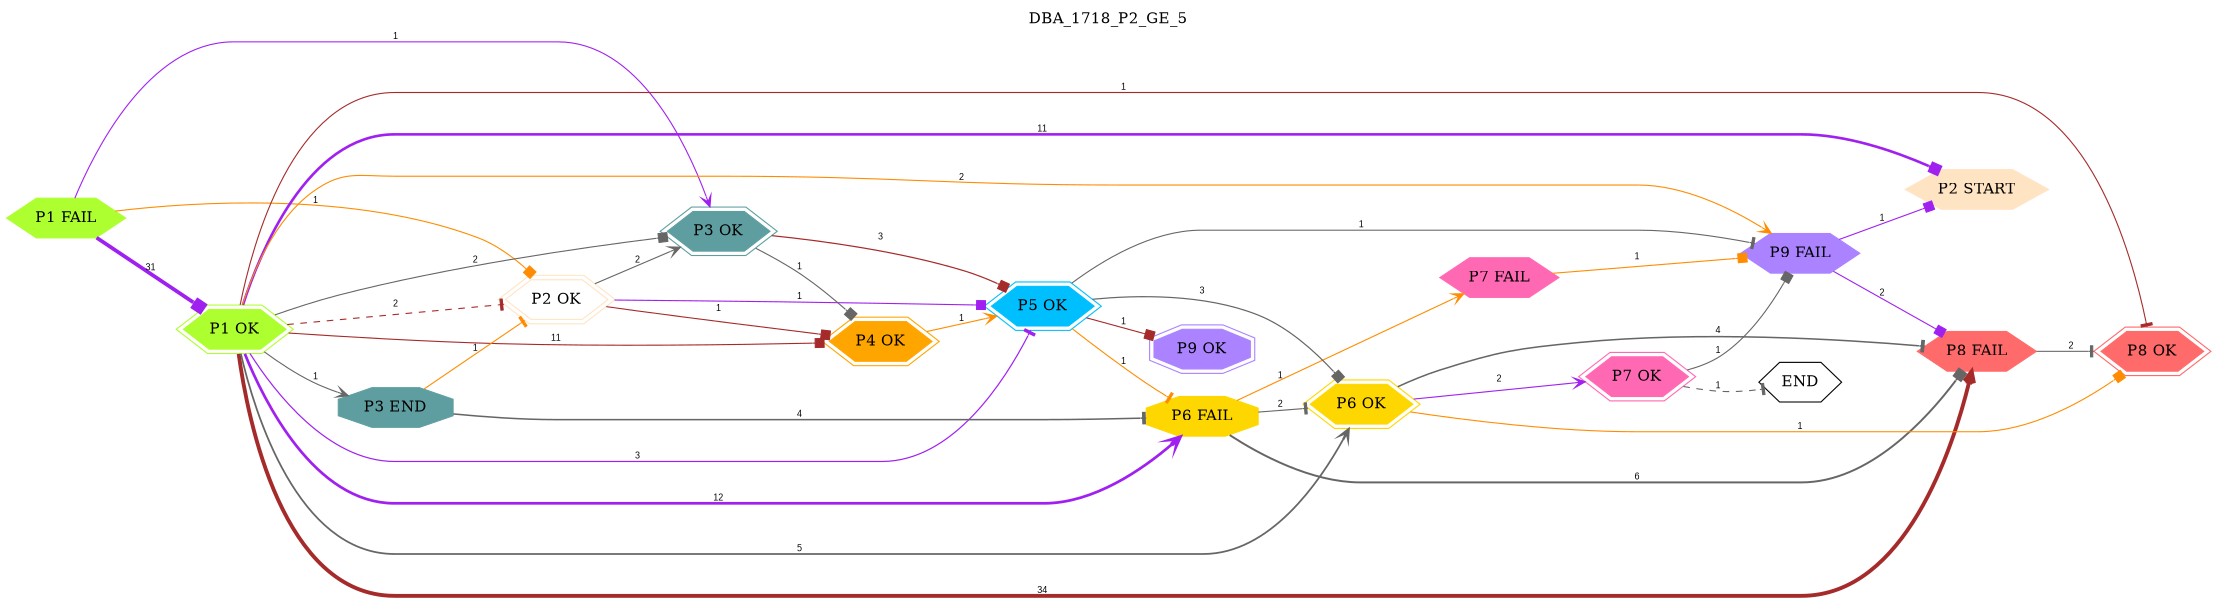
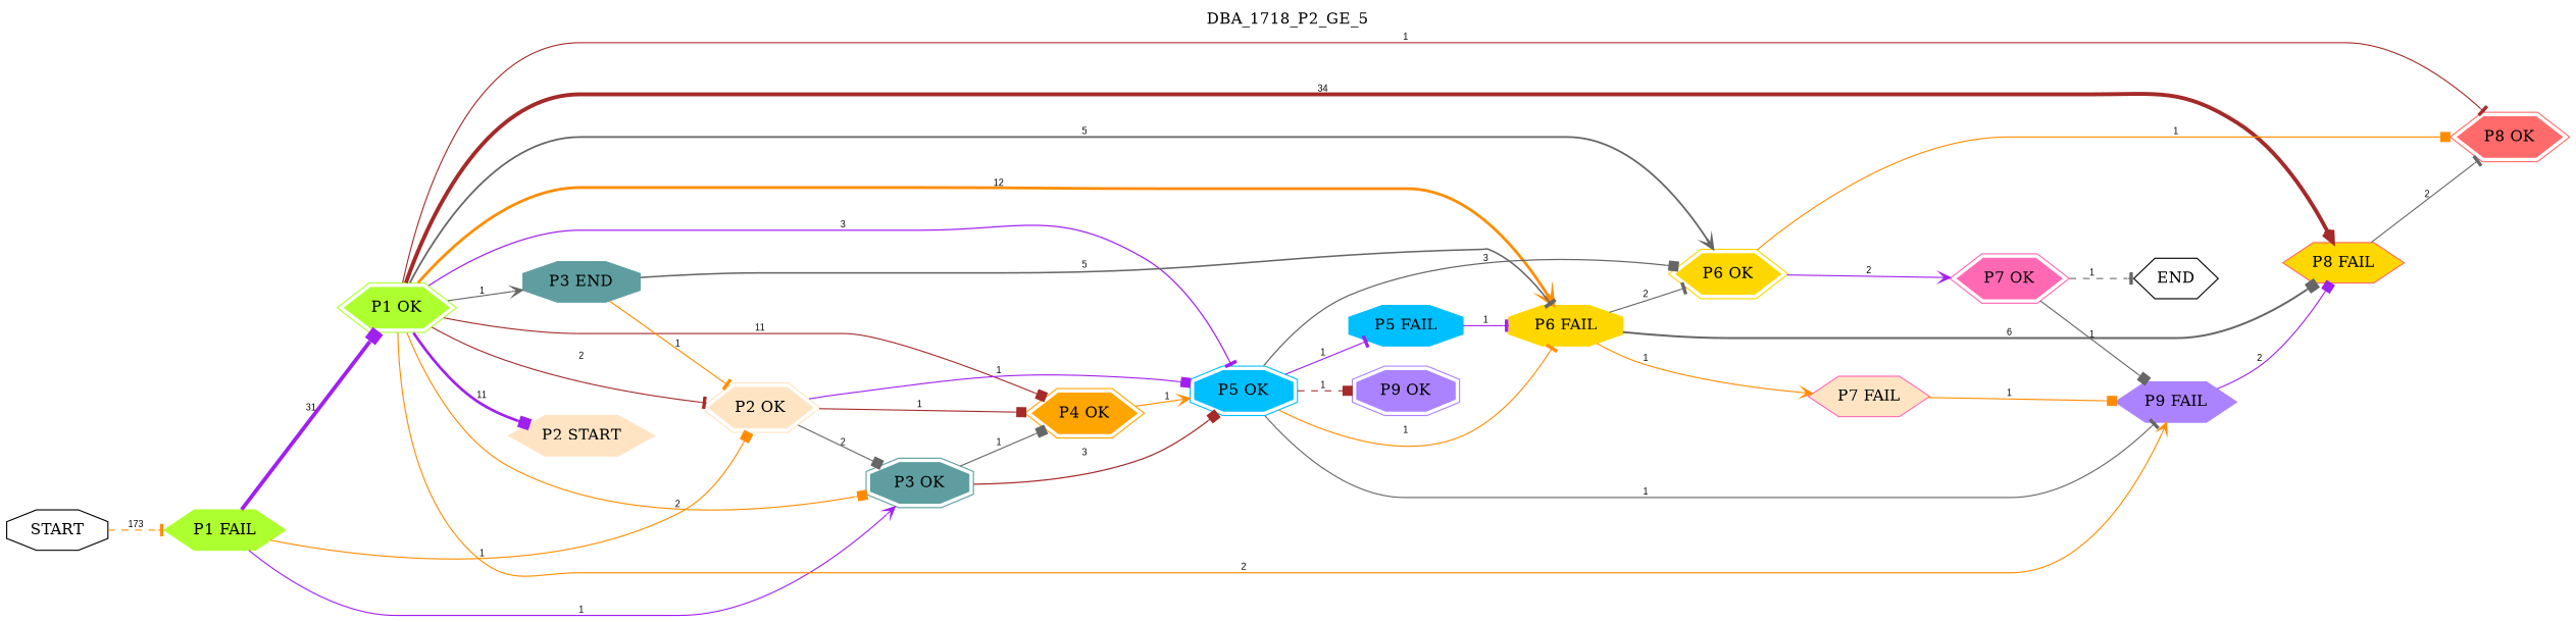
  digraph {
    label=DBA_1718_P2_GE_5
    labelloc=t
    rankdir=LR
    node [color=black shape=hexagon style=filled]
    edge [arrowhead=box color=gray40 fontname=Arial fontsize=8 labelfloat=false penwidth=1]
+   START [fillcolor=white shape=octagon]
    "P1 FAIL" [color=greenyellow]
    "P1 OK" [color=greenyellow peripheries=2]
-   "P2 OK" [color=bisque peripheries=2 fillcolor=white]
-   "P3 OK" [color=cadetblue peripheries=2]
+   "P2 OK" [color=bisque peripheries=2]
+   "P3 OK" [color=cadetblue peripheries=2 shape=octagon]
    n6 [color=bisque label="P2 START"]
    n7 [color=cadetblue label="P3 END" shape=octagon]
    "P6 FAIL" [color=gold shape=octagon]
    "P9 FAIL" [color=mediumpurple1]
-   "P5 OK" [color=deepskyblue peripheries=2]
-   "P8 FAIL" [color=indianred1]
+   "P5 OK" [color=deepskyblue peripheries=2 shape=octagon]
+   "P8 FAIL" [color=indianred1 fillcolor=gold]
    "P8 OK" [color=indianred1 peripheries=2]
    "P6 OK" [color=gold peripheries=2]
    "P4 OK" [color=orange peripheries=2]
-   "P7 FAIL" [color=hotpink]
+   "P7 FAIL" [color=hotpink fillcolor=bisque]
+   "P5 FAIL" [color=deepskyblue shape=octagon]
    "P9 OK" [color=mediumpurple1 peripheries=2 shape=octagon]
    "P7 OK" [color=hotpink peripheries=2]
    END [fillcolor=white]
+   START -> "P1 FAIL" [arrowhead=tee color=darkorange label=173 style=dashed penwidth=""]
    "P1 FAIL" -> "P1 OK" [color=purple label=31 penwidth=3.43398720448515]
    "P1 FAIL" -> "P2 OK" [color=darkorange label=1]
    "P1 FAIL" -> "P3 OK" [arrowhead=vee color=purple label=1]
-   "P1 OK" -> "P2 OK" [arrowhead=tee color=brown label=2 style=dashed]
-   "P1 OK" -> "P3 OK" [label=2]
+   "P1 OK" -> "P2 OK" [arrowhead=tee color=brown label=2]
+   "P1 OK" -> "P3 OK" [color=darkorange label=2]
    "P1 OK" -> n6 [color=purple label=11 penwidth=2.39789527279837]
    "P1 OK" -> n7 [arrowhead=vee label=1]
-   "P1 OK" -> "P6 FAIL" [arrowhead=vee color=purple label=12 penwidth=2.484906649788]
+   "P1 OK" -> "P6 FAIL" [arrowhead=vee color=darkorange label=12 penwidth=2.484906649788]
    "P1 OK" -> "P9 FAIL" [arrowhead=vee color=darkorange label=2]
    "P1 OK" -> "P5 OK" [arrowhead=tee color=purple label=3 penwidth=1.09861228866811]
    "P1 OK" -> "P8 FAIL" [arrowhead=vee color=brown label=34 penwidth=3.52636052461616]
    "P1 OK" -> "P8 OK" [arrowhead=tee color=brown label=1]
    "P1 OK" -> "P6 OK" [arrowhead=vee label=5 penwidth=1.6094379124341]
    "P1 OK" -> "P4 OK" [color=brown label=11]
-   "P2 OK" -> "P3 OK" [arrowhead=vee label=2]
+   "P2 OK" -> "P3 OK" [label=2]
    "P2 OK" -> "P5 OK" [color=purple label=1]
    "P2 OK" -> "P4 OK" [color=brown label=1]
    "P3 OK" -> "P5 OK" [color=brown label=3 penwidth=1.09861228866811]
    "P3 OK" -> "P4 OK" [label=1]
    n7 -> "P2 OK" [arrowhead=tee color=darkorange label=1]
-   n7 -> "P6 FAIL" [arrowhead=tee label=4 penwidth=1.38629436111989]
+   n7 -> "P6 FAIL" [arrowhead=tee label=5 penwidth=1.38629436111989]
    "P6 FAIL" -> "P8 FAIL" [label=6 penwidth=1.79175946922805]
    "P6 FAIL" -> "P6 OK" [arrowhead=tee label=2]
    "P6 FAIL" -> "P7 FAIL" [arrowhead=vee color=darkorange label=1]
-   "P9 FAIL" -> n6 [color=purple label=1]
    "P9 FAIL" -> "P8 FAIL" [color=purple label=2]
    "P5 OK" -> "P6 FAIL" [arrowhead=tee color=darkorange label=1]
    "P5 OK" -> "P9 FAIL" [arrowhead=tee label=1]
    "P5 OK" -> "P6 OK" [label=3 penwidth=1.09861228866811]
-   "P5 OK" -> "P9 OK" [color=brown label=1]
+   "P5 OK" -> "P5 FAIL" [arrowhead=tee color=purple label=1]
+   "P5 OK" -> "P9 OK" [color=brown label=1 style=dashed]
    "P8 FAIL" -> "P8 OK" [arrowhead=tee label=2]
-   "P6 OK" -> "P8 FAIL" [arrowhead=tee label=4 penwidth=1.38629436111989]
    "P6 OK" -> "P8 OK" [color=darkorange label=1]
    "P6 OK" -> "P7 OK" [arrowhead=vee color=purple label=2]
    "P4 OK" -> "P5 OK" [arrowhead=vee color=darkorange label=1]
    "P7 FAIL" -> "P9 FAIL" [color=darkorange label=1]
+   "P5 FAIL" -> "P6 FAIL" [arrowhead=tee color=purple label=1]
    "P7 OK" -> "P9 FAIL" [label=1]
    "P7 OK" -> END [arrowhead=tee label=1 style=dashed penwidth=""]
  }
